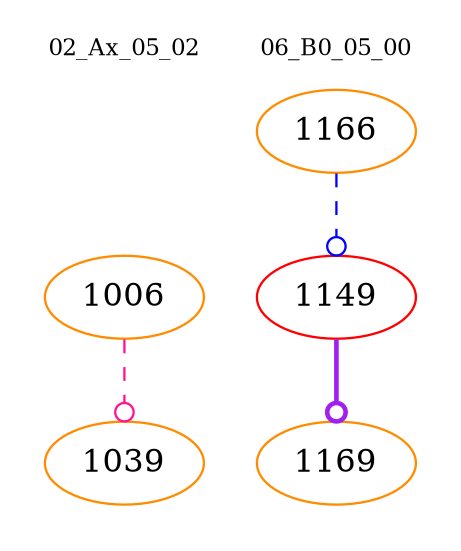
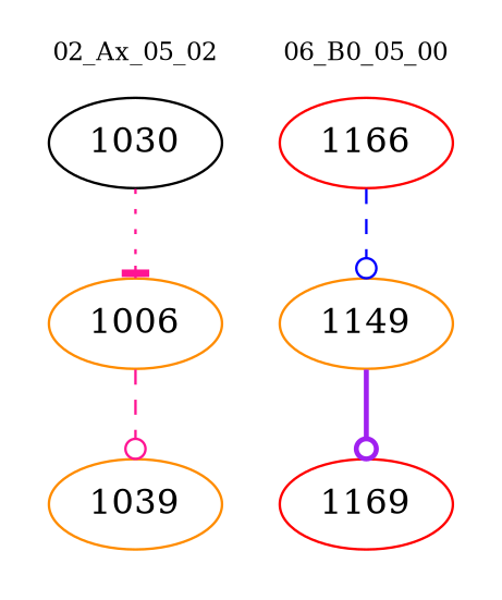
  digraph {
    node [color=darkorange]
    edge [arrowhead=odot color=deeppink style=dashed]
+   n1 [color=black label=1030]
    n2 [label=1006]
    n3 [label=1039]
-   n4 [label=1166]
-   n5 [color=red label=1149]
-   n6 [label=1169]
+   n4 [color=red label=1166]
+   n5 [label=1149]
+   n6 [color=red label=1169]
    subgraph cluster_1 {
      color=white
      fontsize=10
      label="02_Ax_05_02"
+     n1
      n2
      n3
    }
    subgraph cluster_2 {
      color=white
      fontsize=10
      label="06_B0_05_00"
      n4
      n5
      n6
    }
+   n1 -> n2 [arrowhead=tee style=dotted]
    n2 -> n3
    n4 -> n5 [color=blue]
    n5 -> n6 [color=purple style=bold]
  }
